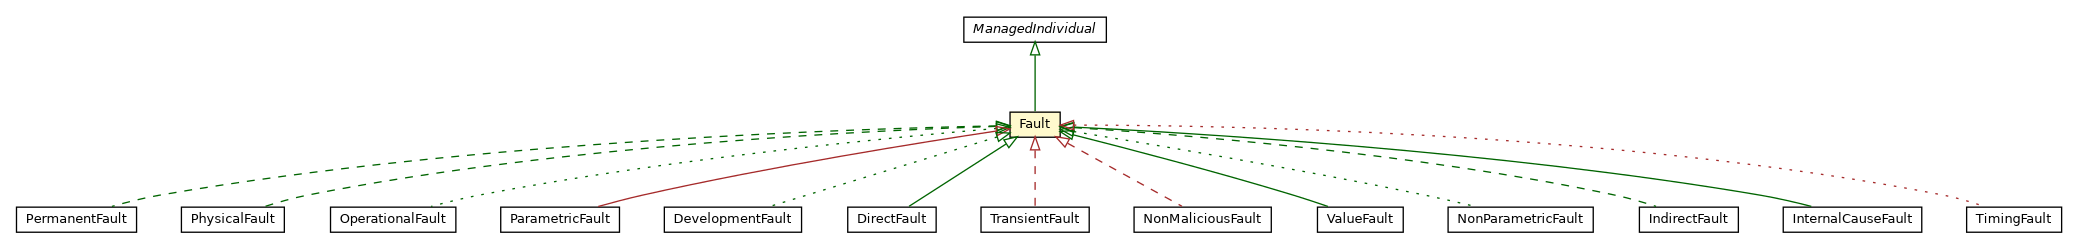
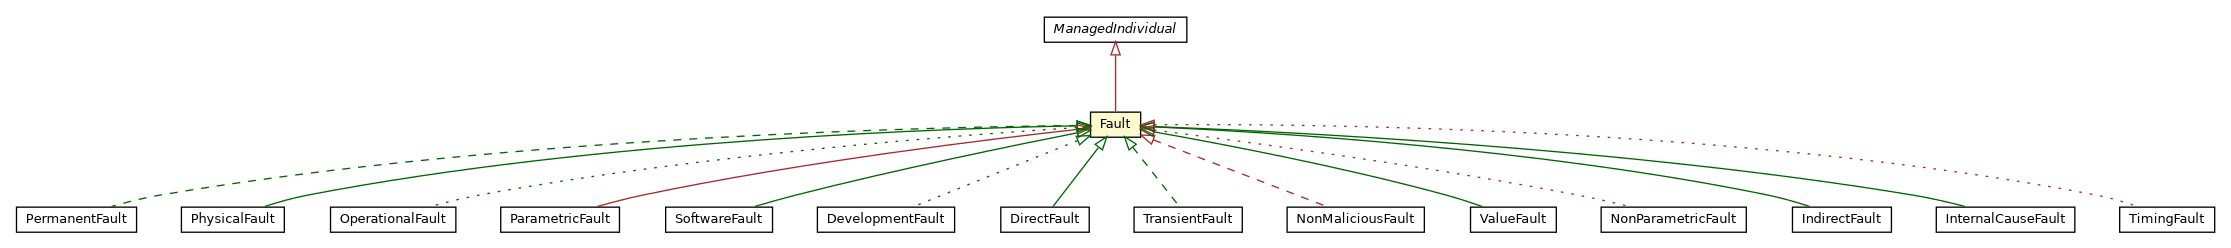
  digraph {
    nodesep=0.25
    ranksep=0.5
    node [fontcolor=black fontname=Helvetica fontsize=10.0 shape=plaintext]
    edge [arrowtail=empty color=darkgreen dir=back fontname=Helvetica fontsize=10 headport=p labelfontname=Helvetica labelfontsize=10 style=solid tailport=p]
    n1 [label=<<table title="org.universAAL.middleware.owl.ManagedIndividual" border="0" cellborder="1" cellspacing="0" cellpadding="2" port="p" href="../../middleware/owl/ManagedIndividual.html"> 		<tr><td><table border="0" cellspacing="0" cellpadding="1"> <tr><td align="center" balign="center"><font face="Helvetica-Oblique"> ManagedIndividual </font></td></tr> 		</table></td></tr> 		</table>>]
    n2 [label=<<table title="org.universAAL.ontology.dependability.Fault" border="0" cellborder="1" cellspacing="0" cellpadding="2" port="p" bgcolor="lemonChiffon" href="./Fault.html"> 		<tr><td><table border="0" cellspacing="0" cellpadding="1"> <tr><td align="center" balign="center"> Fault </td></tr> 		</table></td></tr> 		</table>>]
    n3 [label=<<table title="org.universAAL.ontology.dependability.PermanentFault" border="0" cellborder="1" cellspacing="0" cellpadding="2" port="p" href="./PermanentFault.html"> 		<tr><td><table border="0" cellspacing="0" cellpadding="1"> <tr><td align="center" balign="center"> PermanentFault </td></tr> 		</table></td></tr> 		</table>>]
    n4 [label=<<table title="org.universAAL.ontology.dependability.PhysicalFault" border="0" cellborder="1" cellspacing="0" cellpadding="2" port="p" href="./PhysicalFault.html"> 		<tr><td><table border="0" cellspacing="0" cellpadding="1"> <tr><td align="center" balign="center"> PhysicalFault </td></tr> 		</table></td></tr> 		</table>>]
    n5 [label=<<table title="org.universAAL.ontology.dependability.OperationalFault" border="0" cellborder="1" cellspacing="0" cellpadding="2" port="p" href="./OperationalFault.html"> 		<tr><td><table border="0" cellspacing="0" cellpadding="1"> <tr><td align="center" balign="center"> OperationalFault </td></tr> 		</table></td></tr> 		</table>>]
    n6 [label=<<table title="org.universAAL.ontology.dependability.ParametricFault" border="0" cellborder="1" cellspacing="0" cellpadding="2" port="p" href="./ParametricFault.html"> 		<tr><td><table border="0" cellspacing="0" cellpadding="1"> <tr><td align="center" balign="center"> ParametricFault </td></tr> 		</table></td></tr> 		</table>>]
+   n7 [label=<<table title="org.universAAL.ontology.dependability.SoftwareFault" border="0" cellborder="1" cellspacing="0" cellpadding="2" port="p" href="./SoftwareFault.html"> 		<tr><td><table border="0" cellspacing="0" cellpadding="1"> <tr><td align="center" balign="center"> SoftwareFault </td></tr> 		</table></td></tr> 		</table>>]
    n8 [label=<<table title="org.universAAL.ontology.dependability.DevelopmentFault" border="0" cellborder="1" cellspacing="0" cellpadding="2" port="p" href="./DevelopmentFault.html"> 		<tr><td><table border="0" cellspacing="0" cellpadding="1"> <tr><td align="center" balign="center"> DevelopmentFault </td></tr> 		</table></td></tr> 		</table>>]
    n9 [label=<<table title="org.universAAL.ontology.dependability.DirectFault" border="0" cellborder="1" cellspacing="0" cellpadding="2" port="p" href="./DirectFault.html"> 		<tr><td><table border="0" cellspacing="0" cellpadding="1"> <tr><td align="center" balign="center"> DirectFault </td></tr> 		</table></td></tr> 		</table>>]
    n10 [label=<<table title="org.universAAL.ontology.dependability.TransientFault" border="0" cellborder="1" cellspacing="0" cellpadding="2" port="p" href="./TransientFault.html"> 		<tr><td><table border="0" cellspacing="0" cellpadding="1"> <tr><td align="center" balign="center"> TransientFault </td></tr> 		</table></td></tr> 		</table>>]
    n11 [label=<<table title="org.universAAL.ontology.dependability.NonMaliciousFault" border="0" cellborder="1" cellspacing="0" cellpadding="2" port="p" href="./NonMaliciousFault.html"> 		<tr><td><table border="0" cellspacing="0" cellpadding="1"> <tr><td align="center" balign="center"> NonMaliciousFault </td></tr> 		</table></td></tr> 		</table>>]
    n12 [label=<<table title="org.universAAL.ontology.dependability.ValueFault" border="0" cellborder="1" cellspacing="0" cellpadding="2" port="p" href="./ValueFault.html"> 		<tr><td><table border="0" cellspacing="0" cellpadding="1"> <tr><td align="center" balign="center"> ValueFault </td></tr> 		</table></td></tr> 		</table>>]
    n13 [label=<<table title="org.universAAL.ontology.dependability.NonParametricFault" border="0" cellborder="1" cellspacing="0" cellpadding="2" port="p" href="./NonParametricFault.html"> 		<tr><td><table border="0" cellspacing="0" cellpadding="1"> <tr><td align="center" balign="center"> NonParametricFault </td></tr> 		</table></td></tr> 		</table>>]
    n14 [label=<<table title="org.universAAL.ontology.dependability.IndirectFault" border="0" cellborder="1" cellspacing="0" cellpadding="2" port="p" href="./IndirectFault.html"> 		<tr><td><table border="0" cellspacing="0" cellpadding="1"> <tr><td align="center" balign="center"> IndirectFault </td></tr> 		</table></td></tr> 		</table>>]
    n15 [label=<<table title="org.universAAL.ontology.dependability.InternalCauseFault" border="0" cellborder="1" cellspacing="0" cellpadding="2" port="p" href="./InternalCauseFault.html"> 		<tr><td><table border="0" cellspacing="0" cellpadding="1"> <tr><td align="center" balign="center"> InternalCauseFault </td></tr> 		</table></td></tr> 		</table>>]
    n16 [label=<<table title="org.universAAL.ontology.dependability.TimingFault" border="0" cellborder="1" cellspacing="0" cellpadding="2" port="p" href="./TimingFault.html"> 		<tr><td><table border="0" cellspacing="0" cellpadding="1"> <tr><td align="center" balign="center"> TimingFault </td></tr> 		</table></td></tr> 		</table>>]
-   n1 -> n2
+   n1 -> n2 [color=brown]
    n2 -> n3 [style=dashed]
-   n2 -> n4 [style=dashed]
+   n2 -> n4
    n2 -> n5 [style=dotted]
    n2 -> n6 [color=brown]
+   n2 -> n7
    n2 -> n8 [style=dotted]
    n2 -> n9
-   n2 -> n10 [color=brown style=dashed]
+   n2 -> n10 [style=dashed]
    n2 -> n11 [color=brown style=dashed]
    n2 -> n12
-   n2 -> n13 [style=dotted]
-   n2 -> n14 [style=dashed]
+   n2 -> n13 [color=brown style=dotted]
+   n2 -> n14
    n2 -> n15
    n2 -> n16 [color=brown style=dotted]
  }
